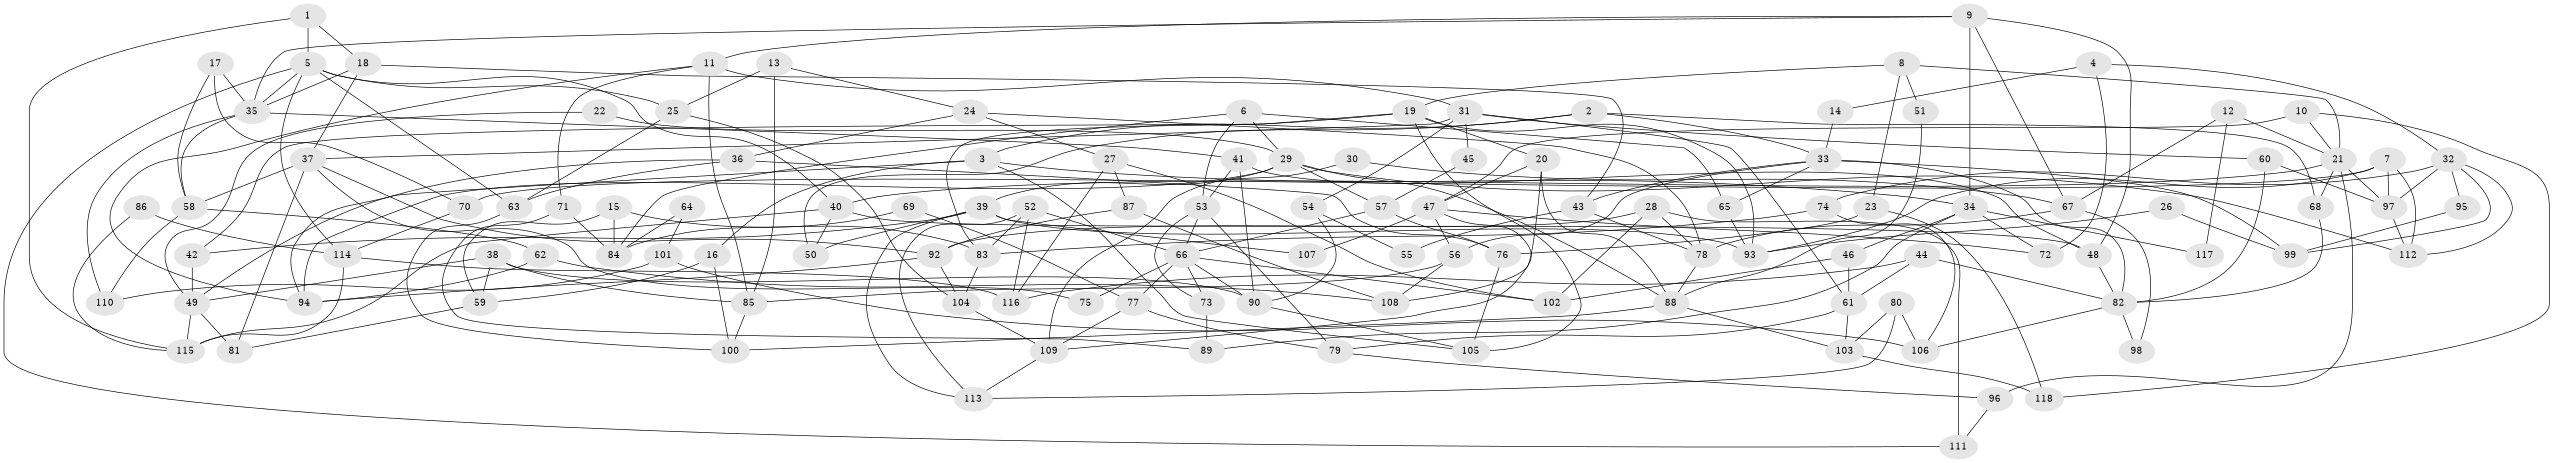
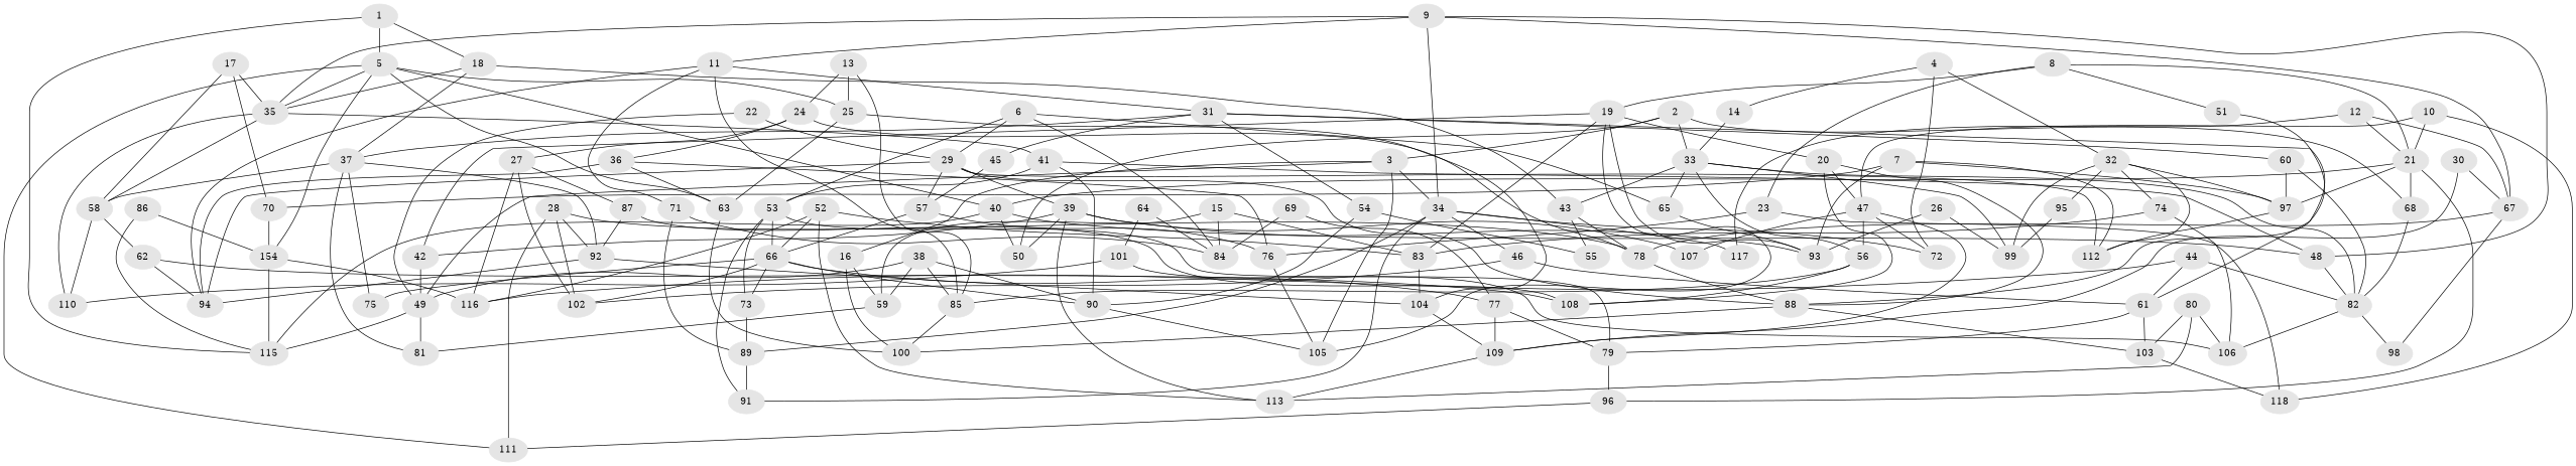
  graph {
    node [color=gray90 style=filled]
    1
    5
    18
    115
    25
    35
    40
    63
    111
-   114
+   114 [label=154]
    37
    43
    2
    3
    33
    50
    68
    16
    34
    49
    105
    65
    99
    56
    82
    59
    100
    72
    117
    46
    89
+   91
    81
    4
    14
    32
    74
    97
    112
    95
    104
    58
    41
    110
    48
    116
    6
    29
    53
    84
    94
    88
    39
    57
    66
    73
    79
    93
    7
    70
    83
    106
    8
    19
    21
    23
    51
    20
    42
    96
    118
    76
    9
    11
    67
    31
    71
    85
    78
    98
    10
    47
    109
    107
    45
    54
    60
    61
    12
    13
    24
    27
    36
    15
    17
    62
    92
    75
    55
    108
    103
    22
    87
    102
    26
    28
    113
    30
    90
    38
    44
    52
    77
    64
    101
    69
    80
    86
    1 -- 5
    1 -- 18
    1 -- 115
    5 -- 25
    5 -- 35
    5 -- 40
    5 -- 63
    5 -- 111
    5 -- 114
    18 -- 35
    18 -- 37
    18 -- 43
    25 -- 63
    25 -- 104
    35 -- 58
    35 -- 41
    35 -- 110
    40 -- 115
    40 -- 50
    40 -- 48
    63 -- 100
    114 -- 115
    114 -- 116
    37 -- 81
    37 -- 58
    37 -- 92
    37 -- 75
    43 -- 78
    43 -- 55
    2 -- 3
    2 -- 33
    2 -- 50
    2 -- 68
    3 -- 16
    3 -- 34
    3 -- 49
    3 -- 105
    33 -- 43
    33 -- 65
    33 -- 99
    33 -- 56
    33 -- 82
    68 -- 82
    16 -- 59
    16 -- 100
    34 -- 72
    34 -- 117
    34 -- 46
    34 -- 89
+   34 -- 91
    49 -- 115
    49 -- 81
    65 -- 93
    56 -- 85
    56 -- 108
    82 -- 106
    82 -- 98
    59 -- 81
    46 -- 61
    46 -- 102
+   89 -- 91
    4 -- 72
    4 -- 14
    4 -- 32
    14 -- 33
    32 -- 99
    32 -- 74
    32 -- 97
    32 -- 112
    32 -- 95
    74 -- 83
    74 -- 106
    97 -- 112
    95 -- 99
    104 -- 109
    58 -- 110
    58 -- 62
    41 -- 48
    41 -- 53
    41 -- 90
    48 -- 82
    6 -- 65
    6 -- 29
    6 -- 53
    6 -- 84
    29 -- 112
    29 -- 94
    29 -- 88
    29 -- 39
    29 -- 57
+   53 -- 91
    53 -- 66
    53 -- 73
    53 -- 79
    88 -- 100
    88 -- 103
    39 -- 50
    39 -- 93
    39 -- 42
    39 -- 107
    39 -- 113
    57 -- 66
    57 -- 76
    66 -- 73
    66 -- 75
    66 -- 102
    66 -- 90
    66 -- 77
    73 -- 89
    79 -- 96
    7 -- 97
    7 -- 112
    7 -- 93
    7 -- 70
    70 -- 114
    83 -- 104
    8 -- 19
    8 -- 21
    8 -- 23
    8 -- 51
    19 -- 105
    19 -- 93
    19 -- 83
    19 -- 20
    19 -- 42
    21 -- 40
    21 -- 68
    21 -- 97
    21 -- 96
    23 -- 118
    23 -- 76
    51 -- 88
    20 -- 88
    20 -- 47
    20 -- 108
    42 -- 49
    96 -- 111
    76 -- 105
    9 -- 35
    9 -- 34
    9 -- 48
    9 -- 11
    9 -- 67
    11 -- 94
    11 -- 31
    11 -- 71
    11 -- 85
    67 -- 78
    67 -- 98
    31 -- 37
    31 -- 45
    31 -- 54
    31 -- 60
    31 -- 61
    71 -- 89
    71 -- 84
    85 -- 100
    78 -- 88
    10 -- 21
    10 -- 118
    10 -- 47
    47 -- 56
    47 -- 72
    47 -- 109
    47 -- 107
    109 -- 113
    45 -- 57
    54 -- 55
    54 -- 90
    60 -- 82
    60 -- 97
    61 -- 79
    61 -- 103
    12 -- 117
    12 -- 21
    12 -- 67
    13 -- 25
    13 -- 85
    13 -- 24
    24 -- 78
    24 -- 27
    24 -- 36
    27 -- 116
    27 -- 87
    27 -- 102
    36 -- 63
    36 -- 94
    36 -- 76
    15 -- 59
    15 -- 84
    15 -- 83
    17 -- 35
    17 -- 58
    17 -- 70
    62 -- 94
    62 -- 108
    92 -- 104
    92 -- 94
    103 -- 118
    22 -- 49
    22 -- 29
    87 -- 92
    87 -- 108
    26 -- 99
    26 -- 93
    28 -- 111
    28 -- 78
    28 -- 92
    28 -- 102
    30 -- 67
    30 -- 109
    90 -- 105
    38 -- 49
    38 -- 59
    38 -- 85
    38 -- 90
    44 -- 82
    44 -- 116
    44 -- 61
    52 -- 116
    52 -- 66
    52 -- 83
    52 -- 113
    77 -- 79
    77 -- 109
    64 -- 84
    64 -- 101
    101 -- 110
    101 -- 106
    69 -- 84
    69 -- 77
    80 -- 106
    80 -- 103
    80 -- 113
    86 -- 115
    86 -- 114
  }
